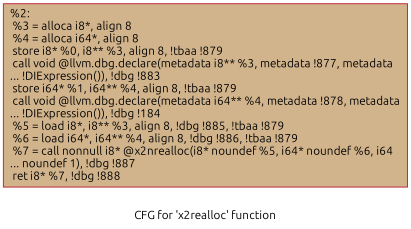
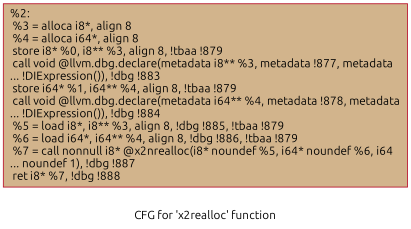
  digraph {
    label="CFG for 'x2realloc' function"
    fontname=Ubuntu
-   n1 [color="#b70d28ff" fillcolor=tan label="{%2:\l  %3 = alloca i8*, align 8\l  %4 = alloca i64*, align 8\l  store i8* %0, i8** %3, align 8, !tbaa !879\l  call void @llvm.dbg.declare(metadata i8** %3, metadata !877, metadata\l... !DIExpression()), !dbg !883\l  store i64* %1, i64** %4, align 8, !tbaa !879\l  call void @llvm.dbg.declare(metadata i64** %4, metadata !878, metadata\l... !DIExpression()), !dbg !184\l  %5 = load i8*, i8** %3, align 8, !dbg !885, !tbaa !879\l  %6 = load i64*, i64** %4, align 8, !dbg !886, !tbaa !879\l  %7 = call nonnull i8* @x2nrealloc(i8* noundef %5, i64* noundef %6, i64\l... noundef 1), !dbg !887\l  ret i8* %7, !dbg !888\l}" shape=record style=filled fontname=Ubuntu]
+   n1 [color="#b70d28ff" fillcolor=tan label="{%2:\l  %3 = alloca i8*, align 8\l  %4 = alloca i64*, align 8\l  store i8* %0, i8** %3, align 8, !tbaa !879\l  call void @llvm.dbg.declare(metadata i8** %3, metadata !877, metadata\l... !DIExpression()), !dbg !883\l  store i64* %1, i64** %4, align 8, !tbaa !879\l  call void @llvm.dbg.declare(metadata i64** %4, metadata !878, metadata\l... !DIExpression()), !dbg !884\l  %5 = load i8*, i8** %3, align 8, !dbg !885, !tbaa !879\l  %6 = load i64*, i64** %4, align 8, !dbg !886, !tbaa !879\l  %7 = call nonnull i8* @x2nrealloc(i8* noundef %5, i64* noundef %6, i64\l... noundef 1), !dbg !887\l  ret i8* %7, !dbg !888\l}" shape=record style=filled fontname=Ubuntu]
  }
